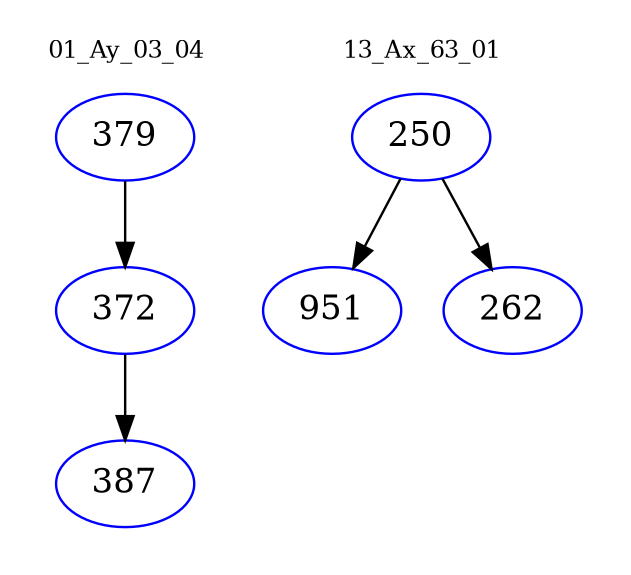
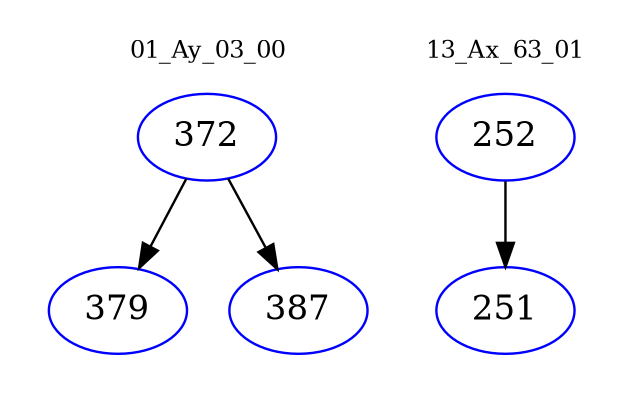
  digraph {
    node [color=blue]
    edge [color=black]
    n1 [label=379]
    n2 [label=372]
    n3 [label=387]
-   n4 [label=250]
-   n5 [label=951]
-   n6 [label=262]
+   n4 [label=252]
+   n5 [label=251]
    subgraph cluster_1 {
      color=white
      fontsize=10
-     label="01_Ay_03_04"
+     label="01_Ay_03_00"
      n1
      n2
      n3
    }
    subgraph cluster_2 {
      color=white
      fontsize=10
      label="13_Ax_63_01"
      n4
      n5
-     n6
    }
-   n1 -> n2
+   n2 -> n1
    n2 -> n3
    n4 -> n5
-   n4 -> n6
  }
